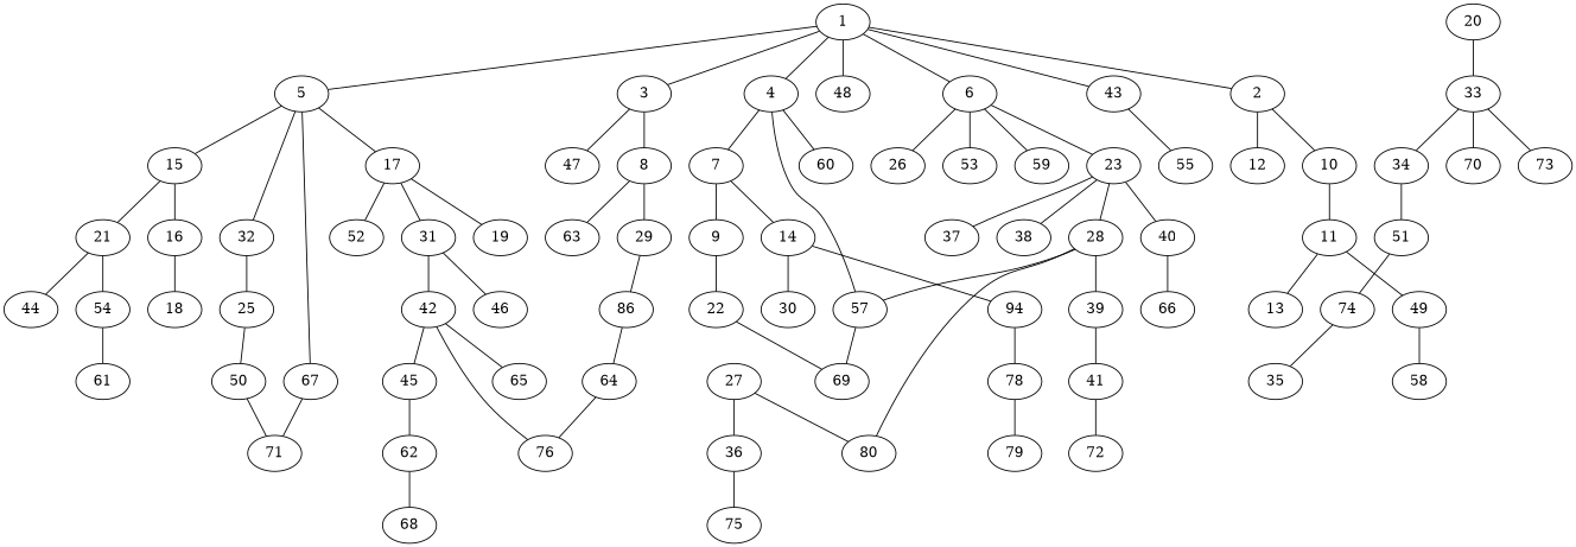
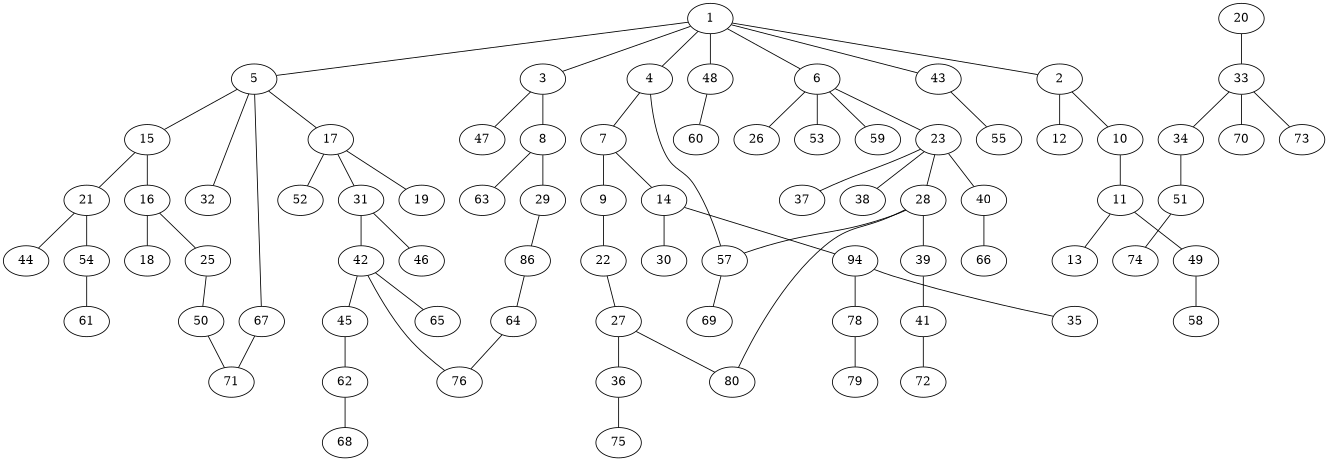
  graph {
    1
    2
    3
    4
    5
    6
    43
    48
    10
    12
    8
    47
    7
    57
    60
    15
    17
    32
    67
    23
    26
    53
    59
    55
    11
    29
    63
    9
    14
    69
    16
    21
    19
    31
    52
    71
    20
    33
    28
    37
    38
    40
    13
    49
    n45 [label=86]
    22
    n47 [label=94]
    30
    18
    25
    44
    54
    42
    46
    34
    70
    73
    80
    39
    66
    27
    35
    78
    64
    36
    58
    79
    50
    61
    45
    65
    76
    51
    75
    41
    72
    62
    74
    68
    1 -- 2
    1 -- 3
    1 -- 4
    1 -- 5
    1 -- 6
    1 -- 43
    1 -- 48
    2 -- 10
    2 -- 12
    3 -- 8
    3 -- 47
    4 -- 7
    4 -- 57
-   4 -- 60
+   48 -- 60
    5 -- 15
    5 -- 17
    5 -- 32
    5 -- 67
    6 -- 23
    6 -- 26
    6 -- 53
    6 -- 59
    43 -- 55
    10 -- 11
    8 -- 29
    8 -- 63
    7 -- 9
    7 -- 14
    57 -- 69
    15 -- 16
    15 -- 21
    17 -- 19
    17 -- 31
    17 -- 52
    67 -- 71
    23 -- 28
    23 -- 37
    23 -- 38
    23 -- 40
    11 -- 13
    11 -- 49
    29 -- n45
    9 -- 22
    14 -- n47
    14 -- 30
    16 -- 18
-   32 -- 25
+   16 -- 25
    21 -- 44
    21 -- 54
    31 -- 42
    31 -- 46
    20 -- 33
    33 -- 34
    33 -- 70
    33 -- 73
    28 -- 57
    28 -- 80
    28 -- 39
    40 -- 66
    49 -- 58
    n45 -- 64
-   22 -- 69
-   74 -- 35
+   22 -- 27
+   n47 -- 35
    n47 -- 78
    25 -- 50
    54 -- 61
    42 -- 45
    42 -- 65
    42 -- 76
    34 -- 51
    39 -- 41
    27 -- 80
    27 -- 36
    78 -- 79
    64 -- 76
    36 -- 75
    50 -- 71
    45 -- 62
    51 -- 74
    41 -- 72
    62 -- 68
  }
